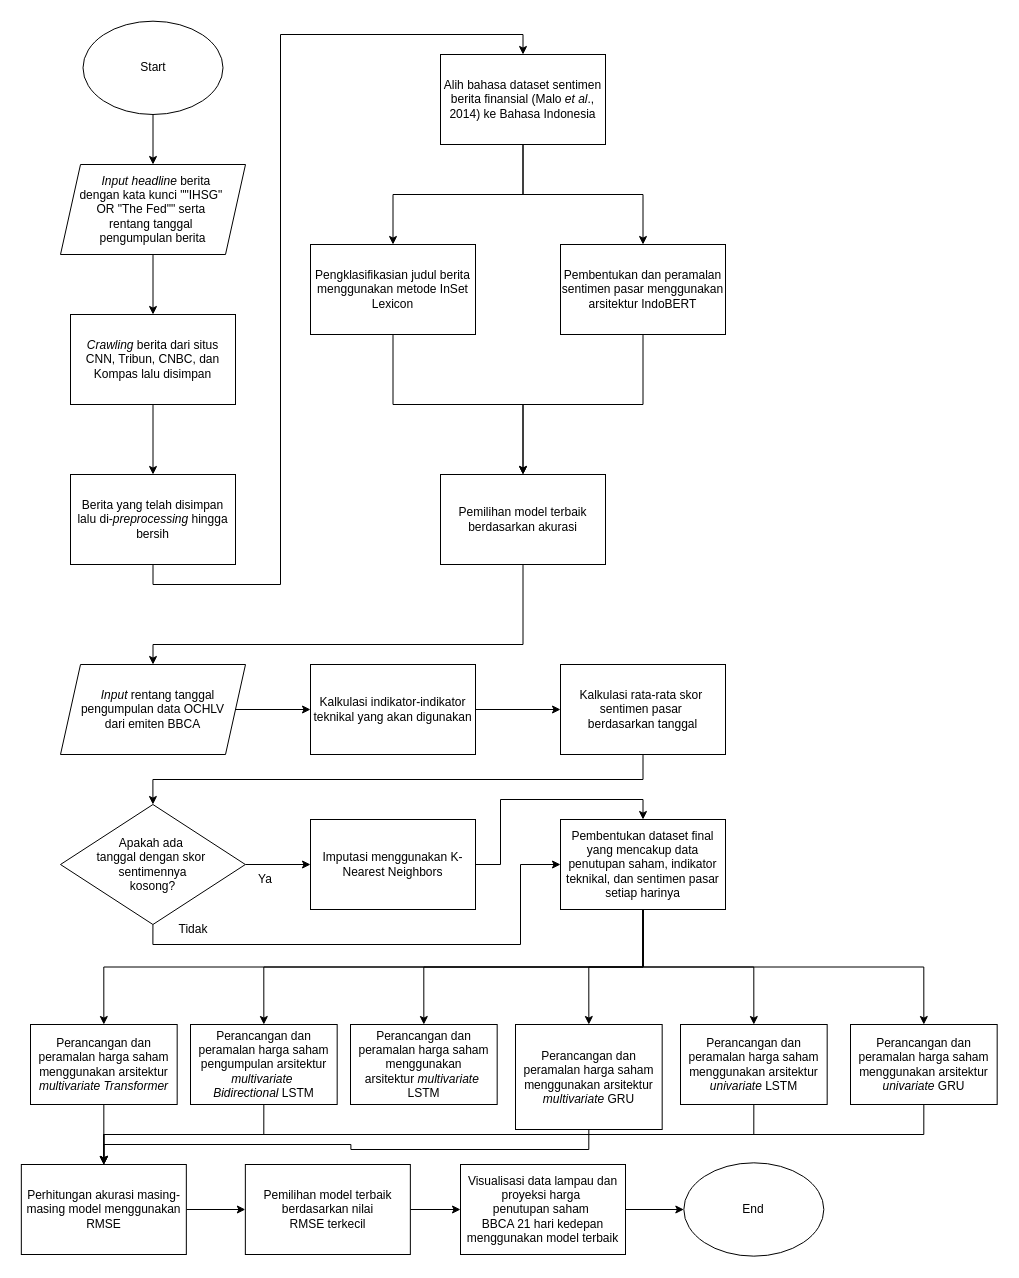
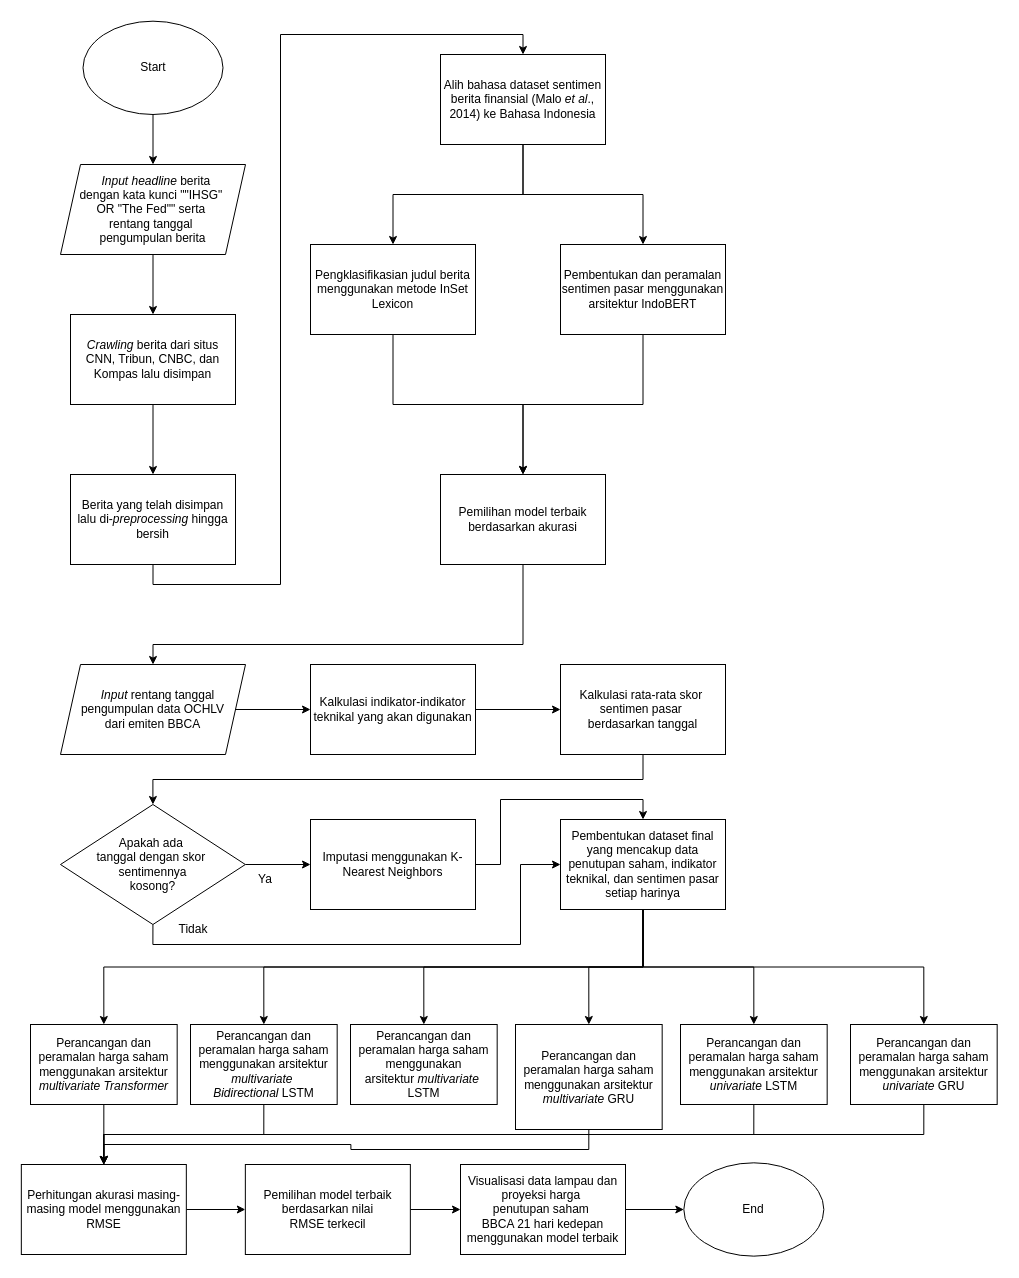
  <mxCell id="0" />
  <mxCell id="1" parent="0" />
  <mxCell id="2" style="edgeStyle=orthogonalEdgeStyle;rounded=0;orthogonalLoop=1;jettySize=auto;html=1;exitX=0.5;exitY=1;exitDx=0;exitDy=0;exitPerimeter=0;entryX=0.5;entryY=0;entryDx=0;entryDy=0;" parent="1" edge="1"><mxGeometry relative="1" as="geometry"><mxPoint x="210" y="124" as="sourcePoint" /></mxGeometry></mxCell>
  <mxCell id="3" style="edgeStyle=orthogonalEdgeStyle;rounded=0;orthogonalLoop=1;jettySize=auto;html=1;exitX=0.5;exitY=1;exitDx=0;exitDy=0;entryX=0.5;entryY=0;entryDx=0;entryDy=0;" parent="1" source="4" target="6" edge="1"><mxGeometry relative="1" as="geometry" /></mxCell>
  <mxCell id="4" value="Start" style="ellipse;whiteSpace=wrap;html=1;" parent="1" vertex="1"><mxGeometry x="82.5" y="20.67" width="140" height="93.33" as="geometry" /></mxCell>
  <mxCell id="5" style="edgeStyle=orthogonalEdgeStyle;rounded=0;orthogonalLoop=1;jettySize=auto;html=1;exitX=0.5;exitY=1;exitDx=0;exitDy=0;entryX=0.5;entryY=0;entryDx=0;entryDy=0;" parent="1" source="6" target="8" edge="1"><mxGeometry relative="1" as="geometry"><mxPoint x="152.5" y="344" as="targetPoint" /></mxGeometry></mxCell>
  <mxCell id="6" value="&amp;nbsp; &amp;nbsp;&lt;i&gt;Input headline&amp;nbsp;&lt;/i&gt;berita&amp;nbsp;&lt;div&gt;dengan kata kunci &quot;&quot;IHSG&quot;&amp;nbsp;&lt;div&gt;OR &quot;The Fed&quot;&quot; serta&amp;nbsp;&lt;/div&gt;&lt;div&gt;rentang tanggal&amp;nbsp;&lt;/div&gt;&lt;div&gt;pengumpulan berita&lt;/div&gt;&lt;/div&gt;" style="shape=parallelogram;perimeter=parallelogramPerimeter;fixedSize=1;whiteSpace=wrap;html=1;" parent="1" vertex="1"><mxGeometry x="60" y="164" width="185" height="90" as="geometry" /></mxCell>
  <mxCell id="7" style="edgeStyle=orthogonalEdgeStyle;rounded=0;orthogonalLoop=1;jettySize=auto;html=1;exitX=0.5;exitY=1;exitDx=0;exitDy=0;entryX=0.5;entryY=0;entryDx=0;entryDy=0;" parent="1" source="8" target="10" edge="1"><mxGeometry relative="1" as="geometry" /></mxCell>
  <mxCell id="8" value="&lt;i&gt;Crawling &lt;/i&gt;berita dari situs CNN, Tribun, CNBC, dan Kompas lalu disimpan" style="rounded=0;whiteSpace=wrap;html=1;" parent="1" vertex="1"><mxGeometry x="70" y="314" width="165" height="90" as="geometry" /></mxCell>
  <mxCell id="9" style="edgeStyle=orthogonalEdgeStyle;rounded=0;orthogonalLoop=1;jettySize=auto;html=1;exitX=0.5;exitY=1;exitDx=0;exitDy=0;entryX=0.5;entryY=0;entryDx=0;entryDy=0;" parent="1" source="10" target="18" edge="1"><mxGeometry relative="1" as="geometry"><Array as="points"><mxPoint x="153" y="584" /><mxPoint x="280" y="584" /><mxPoint x="280" y="34" /><mxPoint x="523" y="34" /></Array></mxGeometry></mxCell>
  <mxCell id="10" value="Berita yang telah disimpan lalu di-&lt;i&gt;preprocessing &lt;/i&gt;hingga bersih" style="rounded=0;whiteSpace=wrap;html=1;" parent="1" vertex="1"><mxGeometry x="70" y="474" width="165" height="90" as="geometry" /></mxCell>
  <mxCell id="11" style="edgeStyle=orthogonalEdgeStyle;rounded=0;orthogonalLoop=1;jettySize=auto;html=1;exitX=0.5;exitY=1;exitDx=0;exitDy=0;" parent="1" source="12" target="16" edge="1"><mxGeometry relative="1" as="geometry" /></mxCell>
  <mxCell id="12" value="Pengklasifikasian judul berita menggunakan metode InSet Lexicon" style="rounded=0;whiteSpace=wrap;html=1;" parent="1" vertex="1"><mxGeometry x="310" y="244" width="165" height="90" as="geometry" /></mxCell>
  <mxCell id="13" style="edgeStyle=orthogonalEdgeStyle;rounded=0;orthogonalLoop=1;jettySize=auto;html=1;exitX=0.5;exitY=1;exitDx=0;exitDy=0;entryX=0.5;entryY=0;entryDx=0;entryDy=0;" parent="1" source="14" target="16" edge="1"><mxGeometry relative="1" as="geometry" /></mxCell>
  <mxCell id="14" value="Pembentukan dan peramalan sentimen pasar menggunakan arsitektur IndoBERT" style="rounded=0;whiteSpace=wrap;html=1;" parent="1" vertex="1"><mxGeometry x="560" y="244" width="165" height="90" as="geometry" /></mxCell>
  <mxCell id="15" style="edgeStyle=orthogonalEdgeStyle;rounded=0;orthogonalLoop=1;jettySize=auto;html=1;exitX=0.5;exitY=1;exitDx=0;exitDy=0;entryX=0.5;entryY=0;entryDx=0;entryDy=0;" parent="1" source="16" target="20" edge="1"><mxGeometry relative="1" as="geometry"><Array as="points"><mxPoint x="522" y="644" /><mxPoint x="152" y="644" /></Array></mxGeometry></mxCell>
  <mxCell id="16" value="Pemilihan model terbaik berdasarkan akurasi" style="rounded=0;whiteSpace=wrap;html=1;" parent="1" vertex="1"><mxGeometry x="440" y="474" width="165" height="90" as="geometry" /></mxCell>
  <mxCell id="17" style="edgeStyle=orthogonalEdgeStyle;rounded=0;orthogonalLoop=1;jettySize=auto;html=1;exitX=0.5;exitY=1;exitDx=0;exitDy=0;entryX=0.5;entryY=0;entryDx=0;entryDy=0;" parent="1" source="18" target="14" edge="1"><mxGeometry relative="1" as="geometry" /></mxCell>
  <mxCell id="18" value="Alih bahasa dataset sentimen berita finansial (Malo &lt;i&gt;et al&lt;/i&gt;., 2014) ke Bahasa Indonesia" style="rounded=0;whiteSpace=wrap;html=1;" parent="1" vertex="1"><mxGeometry x="440" y="54" width="165" height="90" as="geometry" /></mxCell>
  <mxCell id="19" style="edgeStyle=orthogonalEdgeStyle;rounded=0;orthogonalLoop=1;jettySize=auto;html=1;exitX=1;exitY=0.5;exitDx=0;exitDy=0;entryX=0;entryY=0.5;entryDx=0;entryDy=0;" parent="1" source="20" target="22" edge="1"><mxGeometry relative="1" as="geometry" /></mxCell>
  <mxCell id="20" value="&amp;nbsp; &amp;nbsp;&lt;i&gt;Input&amp;nbsp;&lt;/i&gt;rentang tanggal pengumpulan data OCHLV&lt;div&gt;dari emiten BBCA&lt;/div&gt;" style="shape=parallelogram;perimeter=parallelogramPerimeter;fixedSize=1;whiteSpace=wrap;html=1;" parent="1" vertex="1"><mxGeometry x="60" y="664" width="185" height="90" as="geometry" /></mxCell>
  <mxCell id="21" style="edgeStyle=orthogonalEdgeStyle;rounded=0;orthogonalLoop=1;jettySize=auto;html=1;exitX=1;exitY=0.5;exitDx=0;exitDy=0;entryX=0;entryY=0.5;entryDx=0;entryDy=0;" parent="1" source="22" target="24" edge="1"><mxGeometry relative="1" as="geometry" /></mxCell>
  <mxCell id="22" value="Kalkulasi indikator-indikator teknikal yang akan digunakan" style="rounded=0;whiteSpace=wrap;html=1;" parent="1" vertex="1"><mxGeometry x="310" y="664" width="165" height="90" as="geometry" /></mxCell>
  <mxCell id="23" style="edgeStyle=orthogonalEdgeStyle;rounded=0;orthogonalLoop=1;jettySize=auto;html=1;exitX=0.5;exitY=1;exitDx=0;exitDy=0;entryX=0.5;entryY=0;entryDx=0;entryDy=0;" parent="1" source="24" target="27" edge="1"><mxGeometry relative="1" as="geometry" /></mxCell>
  <mxCell id="24" value="Kalkulasi rata-rata skor&amp;nbsp;&lt;div&gt;sentimen pasar&amp;nbsp;&lt;div&gt;berdasarkan tanggal&lt;/div&gt;&lt;/div&gt;" style="rounded=0;whiteSpace=wrap;html=1;" parent="1" vertex="1"><mxGeometry x="560" y="664" width="165" height="90" as="geometry" /></mxCell>
  <mxCell id="25" style="edgeStyle=orthogonalEdgeStyle;rounded=0;orthogonalLoop=1;jettySize=auto;html=1;exitX=1;exitY=0.5;exitDx=0;exitDy=0;entryX=0;entryY=0.5;entryDx=0;entryDy=0;" parent="1" source="27" target="29" edge="1"><mxGeometry relative="1" as="geometry" /></mxCell>
  <mxCell id="26" style="edgeStyle=orthogonalEdgeStyle;rounded=0;orthogonalLoop=1;jettySize=auto;html=1;exitX=0.5;exitY=1;exitDx=0;exitDy=0;entryX=0;entryY=0.5;entryDx=0;entryDy=0;" parent="1" source="27" target="37" edge="1"><mxGeometry relative="1" as="geometry"><Array as="points"><mxPoint x="152" y="944" /><mxPoint x="520" y="944" /><mxPoint x="520" y="864" /></Array></mxGeometry></mxCell>
  <mxCell id="27" value="Apakah ada&amp;nbsp;&lt;div&gt;tanggal dengan skor&amp;nbsp;&lt;/div&gt;&lt;div&gt;sentimennya&lt;/div&gt;&lt;div&gt;kosong?&lt;/div&gt;" style="rhombus;whiteSpace=wrap;html=1;" parent="1" vertex="1"><mxGeometry x="60" y="804" width="184.85" height="120" as="geometry" /></mxCell>
  <mxCell id="28" style="edgeStyle=orthogonalEdgeStyle;rounded=0;orthogonalLoop=1;jettySize=auto;html=1;exitX=1;exitY=0.5;exitDx=0;exitDy=0;entryX=0.5;entryY=0;entryDx=0;entryDy=0;" parent="1" source="29" target="37" edge="1"><mxGeometry relative="1" as="geometry"><Array as="points"><mxPoint x="500" y="864" /><mxPoint x="500" y="799" /><mxPoint x="642" y="799" /></Array></mxGeometry></mxCell>
  <mxCell id="29" value="Imputasi menggunakan K-Nearest Neighbors" style="rounded=0;whiteSpace=wrap;html=1;" parent="1" vertex="1"><mxGeometry x="310" y="819" width="165" height="90" as="geometry" /></mxCell>
  <mxCell id="30" value="Tidak" style="text;html=1;align=center;verticalAlign=middle;whiteSpace=wrap;rounded=0;" parent="1" vertex="1"><mxGeometry x="162.5" y="914" width="60" height="30" as="geometry" /></mxCell>
  <mxCell id="31" style="edgeStyle=orthogonalEdgeStyle;rounded=0;orthogonalLoop=1;jettySize=auto;html=1;exitX=0.5;exitY=1;exitDx=0;exitDy=0;entryX=0.5;entryY=0;entryDx=0;entryDy=0;" parent="1" source="37" target="40" edge="1"><mxGeometry relative="1" as="geometry"><mxPoint x="150" y="974" as="targetPoint" /></mxGeometry></mxCell>
  <mxCell id="32" style="edgeStyle=orthogonalEdgeStyle;rounded=0;orthogonalLoop=1;jettySize=auto;html=1;exitX=0.5;exitY=1;exitDx=0;exitDy=0;entryX=0.5;entryY=0;entryDx=0;entryDy=0;" parent="1" source="37" target="42" edge="1"><mxGeometry relative="1" as="geometry" /></mxCell>
  <mxCell id="33" style="edgeStyle=orthogonalEdgeStyle;rounded=0;orthogonalLoop=1;jettySize=auto;html=1;exitX=0.5;exitY=1;exitDx=0;exitDy=0;entryX=0.5;entryY=0;entryDx=0;entryDy=0;" parent="1" source="37" target="43" edge="1"><mxGeometry relative="1" as="geometry" /></mxCell>
  <mxCell id="34" style="edgeStyle=orthogonalEdgeStyle;rounded=0;orthogonalLoop=1;jettySize=auto;html=1;exitX=0.5;exitY=1;exitDx=0;exitDy=0;entryX=0.5;entryY=0;entryDx=0;entryDy=0;" parent="1" source="37" target="45" edge="1"><mxGeometry relative="1" as="geometry" /></mxCell>
  <mxCell id="35" style="edgeStyle=orthogonalEdgeStyle;rounded=0;orthogonalLoop=1;jettySize=auto;html=1;exitX=0.5;exitY=1;exitDx=0;exitDy=0;entryX=0.5;entryY=0;entryDx=0;entryDy=0;" parent="1" source="37" target="47" edge="1"><mxGeometry relative="1" as="geometry" /></mxCell>
  <mxCell id="36" style="edgeStyle=orthogonalEdgeStyle;rounded=0;orthogonalLoop=1;jettySize=auto;html=1;exitX=0.5;exitY=1;exitDx=0;exitDy=0;entryX=0.5;entryY=0;entryDx=0;entryDy=0;" parent="1" source="37" target="57" edge="1"><mxGeometry relative="1" as="geometry" /></mxCell>
  <mxCell id="37" value="Pembentukan dataset final yang mencakup data penutupan saham, indikator teknikal, dan sentimen pasar setiap harinya" style="rounded=0;whiteSpace=wrap;html=1;" parent="1" vertex="1"><mxGeometry x="560" y="819" width="165" height="90" as="geometry" /></mxCell>
  <mxCell id="38" value="Ya" style="text;html=1;align=center;verticalAlign=middle;whiteSpace=wrap;rounded=0;" parent="1" vertex="1"><mxGeometry x="235" y="864" width="60" height="30" as="geometry" /></mxCell>
  <mxCell id="39" style="edgeStyle=orthogonalEdgeStyle;rounded=0;orthogonalLoop=1;jettySize=auto;html=1;exitX=0.5;exitY=1;exitDx=0;exitDy=0;entryX=0.5;entryY=0;entryDx=0;entryDy=0;" parent="1" source="40" target="49" edge="1"><mxGeometry relative="1" as="geometry" /></mxCell>
  <mxCell id="40" value="Perancangan dan peramalan harga saham menggunakan arsitektur &lt;i&gt;multivariate Transformer&lt;/i&gt;" style="rounded=0;whiteSpace=wrap;html=1;" parent="1" vertex="1"><mxGeometry x="30" y="1024" width="146.67" height="80" as="geometry" /></mxCell>
  <mxCell id="41" style="edgeStyle=orthogonalEdgeStyle;rounded=0;orthogonalLoop=1;jettySize=auto;html=1;exitX=0.5;exitY=1;exitDx=0;exitDy=0;entryX=0.5;entryY=0;entryDx=0;entryDy=0;" parent="1" source="42" target="49" edge="1"><mxGeometry relative="1" as="geometry" /></mxCell>
- <mxCell id="42" value="Perancangan&amp;nbsp;dan peramalan harga saham pengumpulan arsitektur &lt;i&gt;multivariate&amp;nbsp;&lt;/i&gt;&lt;div&gt;&lt;i&gt;Bidirectional &lt;/i&gt;LSTM&lt;/div&gt;" style="rounded=0;whiteSpace=wrap;html=1;" parent="1" vertex="1"><mxGeometry x="190" y="1024" width="146.67" height="80" as="geometry" /></mxCell>
+ <mxCell id="42" value="Perancangan&amp;nbsp;dan peramalan harga saham menggunakan arsitektur &lt;i&gt;multivariate&amp;nbsp;&lt;/i&gt;&lt;div&gt;&lt;i&gt;Bidirectional &lt;/i&gt;LSTM&lt;/div&gt;" style="rounded=0;whiteSpace=wrap;html=1;" parent="1" vertex="1"><mxGeometry x="190" y="1024" width="146.67" height="80" as="geometry" /></mxCell>
  <mxCell id="43" value="Perancangan&amp;nbsp;dan peramalan harga saham menggunakan arsitektur&amp;nbsp;&lt;i&gt;multivariate&amp;nbsp;&lt;/i&gt;&lt;div&gt;&lt;span style=&quot;background-color: initial;&quot;&gt;LSTM&lt;/span&gt;&lt;/div&gt;" style="rounded=0;whiteSpace=wrap;html=1;" parent="1" vertex="1"><mxGeometry x="350" y="1024" width="146.67" height="80" as="geometry" /></mxCell>
  <mxCell id="44" style="edgeStyle=orthogonalEdgeStyle;rounded=0;orthogonalLoop=1;jettySize=auto;html=1;exitX=0.5;exitY=1;exitDx=0;exitDy=0;entryX=0.5;entryY=0;entryDx=0;entryDy=0;" parent="1" source="45" target="49" edge="1"><mxGeometry relative="1" as="geometry" /></mxCell>
  <mxCell id="45" value="Perancangan&amp;nbsp;dan peramalan harga saham menggunakan arsitektur &lt;i&gt;multivariate&amp;nbsp;&lt;/i&gt;GRU" style="rounded=0;whiteSpace=wrap;html=1;" parent="1" vertex="1"><mxGeometry x="515" y="1024" width="146.67" height="105" as="geometry" /></mxCell>
  <mxCell id="46" style="edgeStyle=orthogonalEdgeStyle;rounded=0;orthogonalLoop=1;jettySize=auto;html=1;exitX=0.5;exitY=1;exitDx=0;exitDy=0;entryX=0.5;entryY=0;entryDx=0;entryDy=0;" parent="1" source="47" target="49" edge="1"><mxGeometry relative="1" as="geometry" /></mxCell>
  <mxCell id="47" value="Perancangan&amp;nbsp;dan peramalan harga saham menggunakan arsitektur &lt;i&gt;univariate &lt;/i&gt;LSTM" style="rounded=0;whiteSpace=wrap;html=1;" parent="1" vertex="1"><mxGeometry x="680" y="1024" width="146.67" height="80" as="geometry" /></mxCell>
  <mxCell id="48" style="edgeStyle=orthogonalEdgeStyle;rounded=0;orthogonalLoop=1;jettySize=auto;html=1;exitX=1;exitY=0.5;exitDx=0;exitDy=0;entryX=0;entryY=0.5;entryDx=0;entryDy=0;" parent="1" source="49" target="51" edge="1"><mxGeometry relative="1" as="geometry" /></mxCell>
  <mxCell id="49" value="Perhitungan akurasi masing-masing model menggunakan RMSE" style="rounded=0;whiteSpace=wrap;html=1;" parent="1" vertex="1"><mxGeometry x="20.83" y="1164" width="165" height="90" as="geometry" /></mxCell>
  <mxCell id="50" style="edgeStyle=orthogonalEdgeStyle;rounded=0;orthogonalLoop=1;jettySize=auto;html=1;exitX=1;exitY=0.5;exitDx=0;exitDy=0;entryX=0;entryY=0.5;entryDx=0;entryDy=0;" parent="1" source="51" target="53" edge="1"><mxGeometry relative="1" as="geometry" /></mxCell>
  <mxCell id="51" value="Pemilihan model terbaik berdasarkan nilai RMSE&lt;span style=&quot;background-color: initial;&quot;&gt;&amp;nbsp;terkecil&lt;/span&gt;" style="rounded=0;whiteSpace=wrap;html=1;" parent="1" vertex="1"><mxGeometry x="244.85" y="1164" width="165" height="90" as="geometry" /></mxCell>
  <mxCell id="52" style="edgeStyle=orthogonalEdgeStyle;rounded=0;orthogonalLoop=1;jettySize=auto;html=1;exitX=1;exitY=0.5;exitDx=0;exitDy=0;entryX=0;entryY=0.5;entryDx=0;entryDy=0;" parent="1" source="53" target="54" edge="1"><mxGeometry relative="1" as="geometry" /></mxCell>
  <mxCell id="53" value="Visualisasi data lampau dan proyeksi harga&amp;nbsp;&lt;div&gt;penutupan saham&amp;nbsp;&lt;/div&gt;&lt;div&gt;BBCA 21 hari kedepan menggunakan model terbaik&lt;/div&gt;" style="rounded=0;whiteSpace=wrap;html=1;" parent="1" vertex="1"><mxGeometry x="460" y="1164" width="165" height="90" as="geometry" /></mxCell>
  <mxCell id="54" value="End" style="ellipse;whiteSpace=wrap;html=1;" parent="1" vertex="1"><mxGeometry x="683.33" y="1162.33" width="140" height="93.33" as="geometry" /></mxCell>
  <mxCell id="55" value="" style="endArrow=classic;html=1;rounded=0;entryX=0.5;entryY=0;entryDx=0;entryDy=0;exitX=0.5;exitY=1;exitDx=0;exitDy=0;edgeStyle=orthogonalEdgeStyle;" parent="1" source="18" target="12" edge="1"><mxGeometry width="50" height="50" relative="1" as="geometry"><mxPoint x="390" y="24" as="sourcePoint" /><mxPoint x="500" y="134" as="targetPoint" /></mxGeometry></mxCell>
  <mxCell id="56" style="edgeStyle=orthogonalEdgeStyle;rounded=0;orthogonalLoop=1;jettySize=auto;html=1;exitX=0.5;exitY=1;exitDx=0;exitDy=0;entryX=0.5;entryY=0;entryDx=0;entryDy=0;" parent="1" source="57" target="49" edge="1"><mxGeometry relative="1" as="geometry" /></mxCell>
  <mxCell id="57" value="Perancangan&amp;nbsp;dan peramalan harga saham menggunakan arsitektur &lt;i&gt;univariate &lt;/i&gt;GRU" style="rounded=0;whiteSpace=wrap;html=1;" parent="1" vertex="1"><mxGeometry x="850" y="1024" width="146.67" height="80" as="geometry" /></mxCell>
